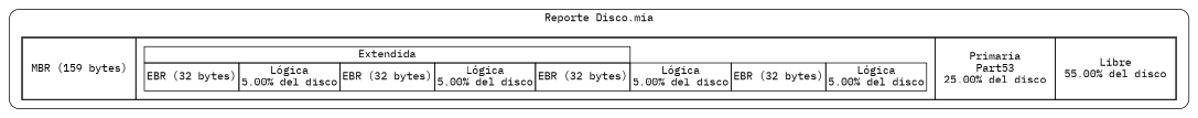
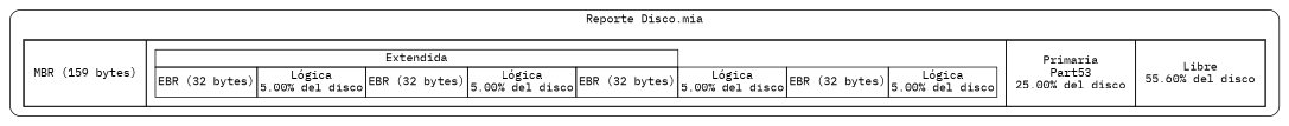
  digraph {
    splines=false
    rankdir=LR
    fontname="IBM Plex Mono"
-   n1 [label=< 			<TABLE BORDER="1" CELLBORDER="1" CELLSPACING="0" CELLPADDING="10"> 			<TR> 			<TD>MBR (159 bytes)</TD> 			<TD> 				<TABLE BORDER="0" CELLBORDER="1" CELLSPACING="0"> 				<TR><TD COLSPAN="5">Extendida</TD></TR> 				<TR> 				<TD>EBR (32 bytes)</TD> 				<TD>Lógica<br/>5.00% del disco</TD> 				<TD>EBR (32 bytes)</TD> 				<TD>Lógica<br/>5.00% del disco</TD> 				<TD>EBR (32 bytes)</TD> 				<TD>Lógica<br/>5.00% del disco</TD> 				<TD>EBR (32 bytes)</TD> 				<TD>Lógica<br/>5.00% del disco</TD> 				</TR> 				</TABLE> 			</TD> 			<TD>Primaria<br/>Part53<br/>25.00% del disco</TD> 			<TD>Libre<br/>55.00% del disco</TD> 			</TR> 			</TABLE> > shape=none fontname="IBM Plex Mono"]
+   n1 [label=< 			<TABLE BORDER="1" CELLBORDER="1" CELLSPACING="0" CELLPADDING="10"> 			<TR> 			<TD>MBR (159 bytes)</TD> 			<TD> 				<TABLE BORDER="0" CELLBORDER="1" CELLSPACING="0"> 				<TR><TD COLSPAN="5">Extendida</TD></TR> 				<TR> 				<TD>EBR (32 bytes)</TD> 				<TD>Lógica<br/>5.00% del disco</TD> 				<TD>EBR (32 bytes)</TD> 				<TD>Lógica<br/>5.00% del disco</TD> 				<TD>EBR (32 bytes)</TD> 				<TD>Lógica<br/>5.00% del disco</TD> 				<TD>EBR (32 bytes)</TD> 				<TD>Lógica<br/>5.00% del disco</TD> 				</TR> 				</TABLE> 			</TD> 			<TD>Primaria<br/>Part53<br/>25.00% del disco</TD> 			<TD>Libre<br/>55.60% del disco</TD> 			</TR> 			</TABLE> > shape=none fontname="IBM Plex Mono"]
    subgraph cluster_1 {
      color=black
      label="Reporte Disco.mia"
      style=rounded
      n1
    }
  }
